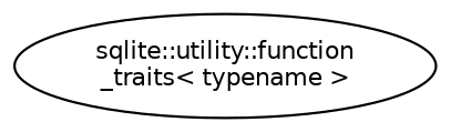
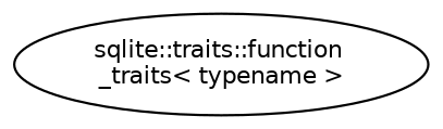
  digraph {
    rankdir=LR
-   n1 [color=black fillcolor=white fontname=Helvetica fontsize=10 height=0.2 label="sqlite::utility::function\l_traits\< typename \>" shape=ellipse style=filled width=0.4]
+   n1 [color=black fillcolor=white fontname=Helvetica fontsize=10 height=0.2 label="sqlite::traits::function\l_traits\< typename \>" shape=ellipse style=filled width=0.4]
  }
